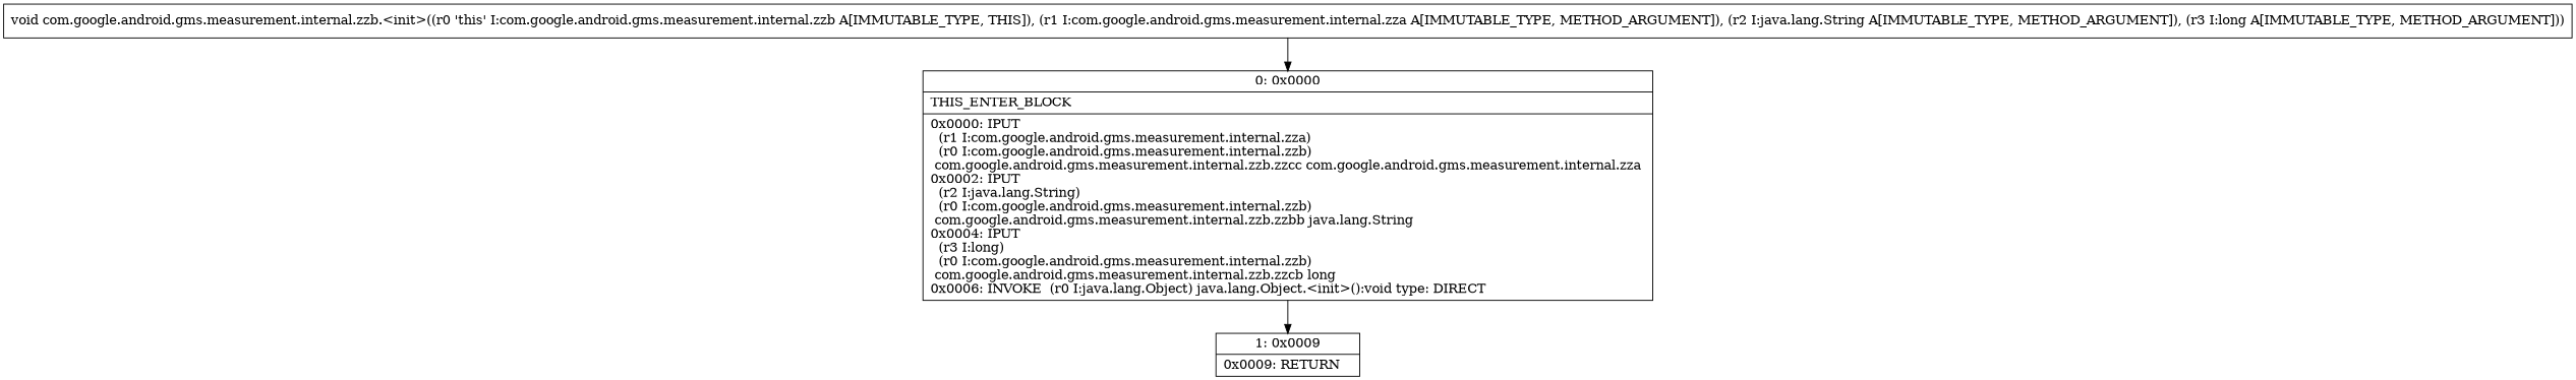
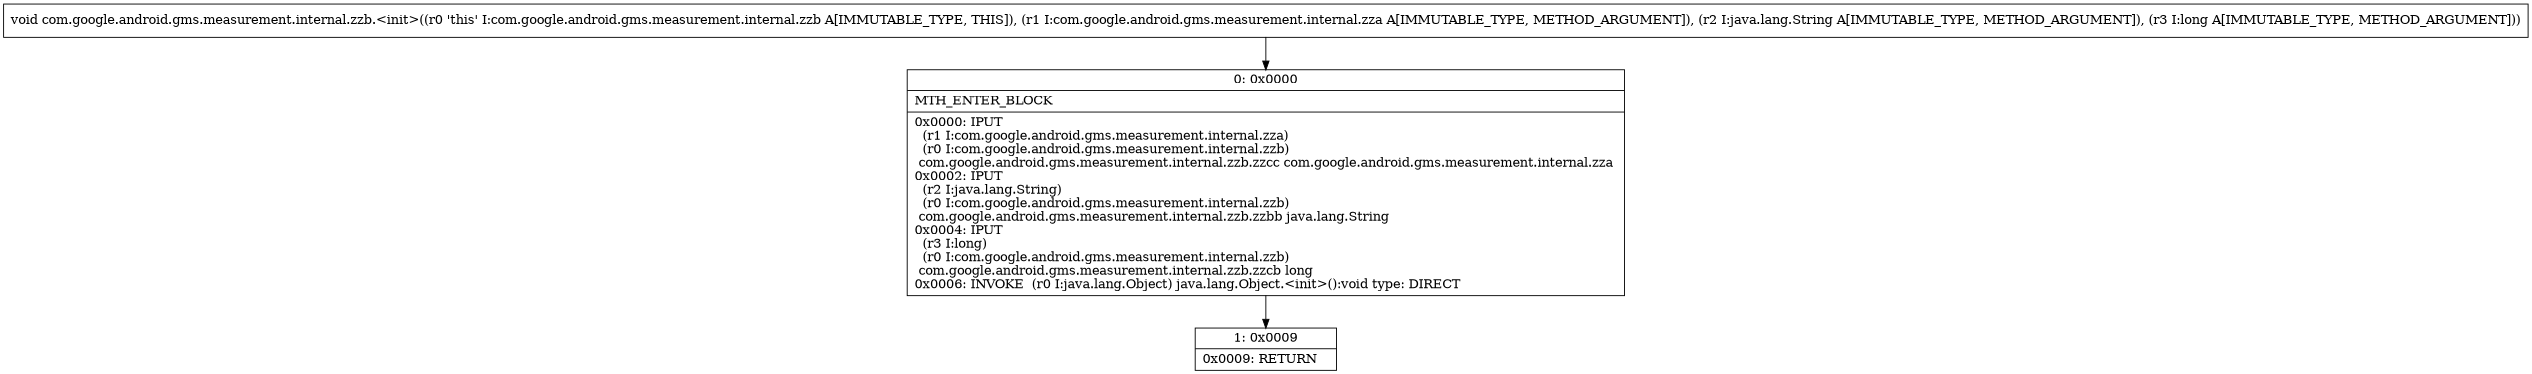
  digraph {
    node [shape=record]
-   n1 [label="{0\:\ 0x0000|THIS_ENTER_BLOCK\l|0x0000: IPUT  \l  (r1 I:com.google.android.gms.measurement.internal.zza)\l  (r0 I:com.google.android.gms.measurement.internal.zzb)\l com.google.android.gms.measurement.internal.zzb.zzcc com.google.android.gms.measurement.internal.zza \l0x0002: IPUT  \l  (r2 I:java.lang.String)\l  (r0 I:com.google.android.gms.measurement.internal.zzb)\l com.google.android.gms.measurement.internal.zzb.zzbb java.lang.String \l0x0004: IPUT  \l  (r3 I:long)\l  (r0 I:com.google.android.gms.measurement.internal.zzb)\l com.google.android.gms.measurement.internal.zzb.zzcb long \l0x0006: INVOKE  (r0 I:java.lang.Object) java.lang.Object.\<init\>():void type: DIRECT \l}"]
+   n1 [label="{0\:\ 0x0000|MTH_ENTER_BLOCK\l|0x0000: IPUT  \l  (r1 I:com.google.android.gms.measurement.internal.zza)\l  (r0 I:com.google.android.gms.measurement.internal.zzb)\l com.google.android.gms.measurement.internal.zzb.zzcc com.google.android.gms.measurement.internal.zza \l0x0002: IPUT  \l  (r2 I:java.lang.String)\l  (r0 I:com.google.android.gms.measurement.internal.zzb)\l com.google.android.gms.measurement.internal.zzb.zzbb java.lang.String \l0x0004: IPUT  \l  (r3 I:long)\l  (r0 I:com.google.android.gms.measurement.internal.zzb)\l com.google.android.gms.measurement.internal.zzb.zzcb long \l0x0006: INVOKE  (r0 I:java.lang.Object) java.lang.Object.\<init\>():void type: DIRECT \l}"]
    n2 [label="{1\:\ 0x0009|0x0009: RETURN   \l}"]
    n3 [label="{void com.google.android.gms.measurement.internal.zzb.\<init\>((r0 'this' I:com.google.android.gms.measurement.internal.zzb A[IMMUTABLE_TYPE, THIS]), (r1 I:com.google.android.gms.measurement.internal.zza A[IMMUTABLE_TYPE, METHOD_ARGUMENT]), (r2 I:java.lang.String A[IMMUTABLE_TYPE, METHOD_ARGUMENT]), (r3 I:long A[IMMUTABLE_TYPE, METHOD_ARGUMENT])) }"]
    n1 -> n2
    n3 -> n1
  }
